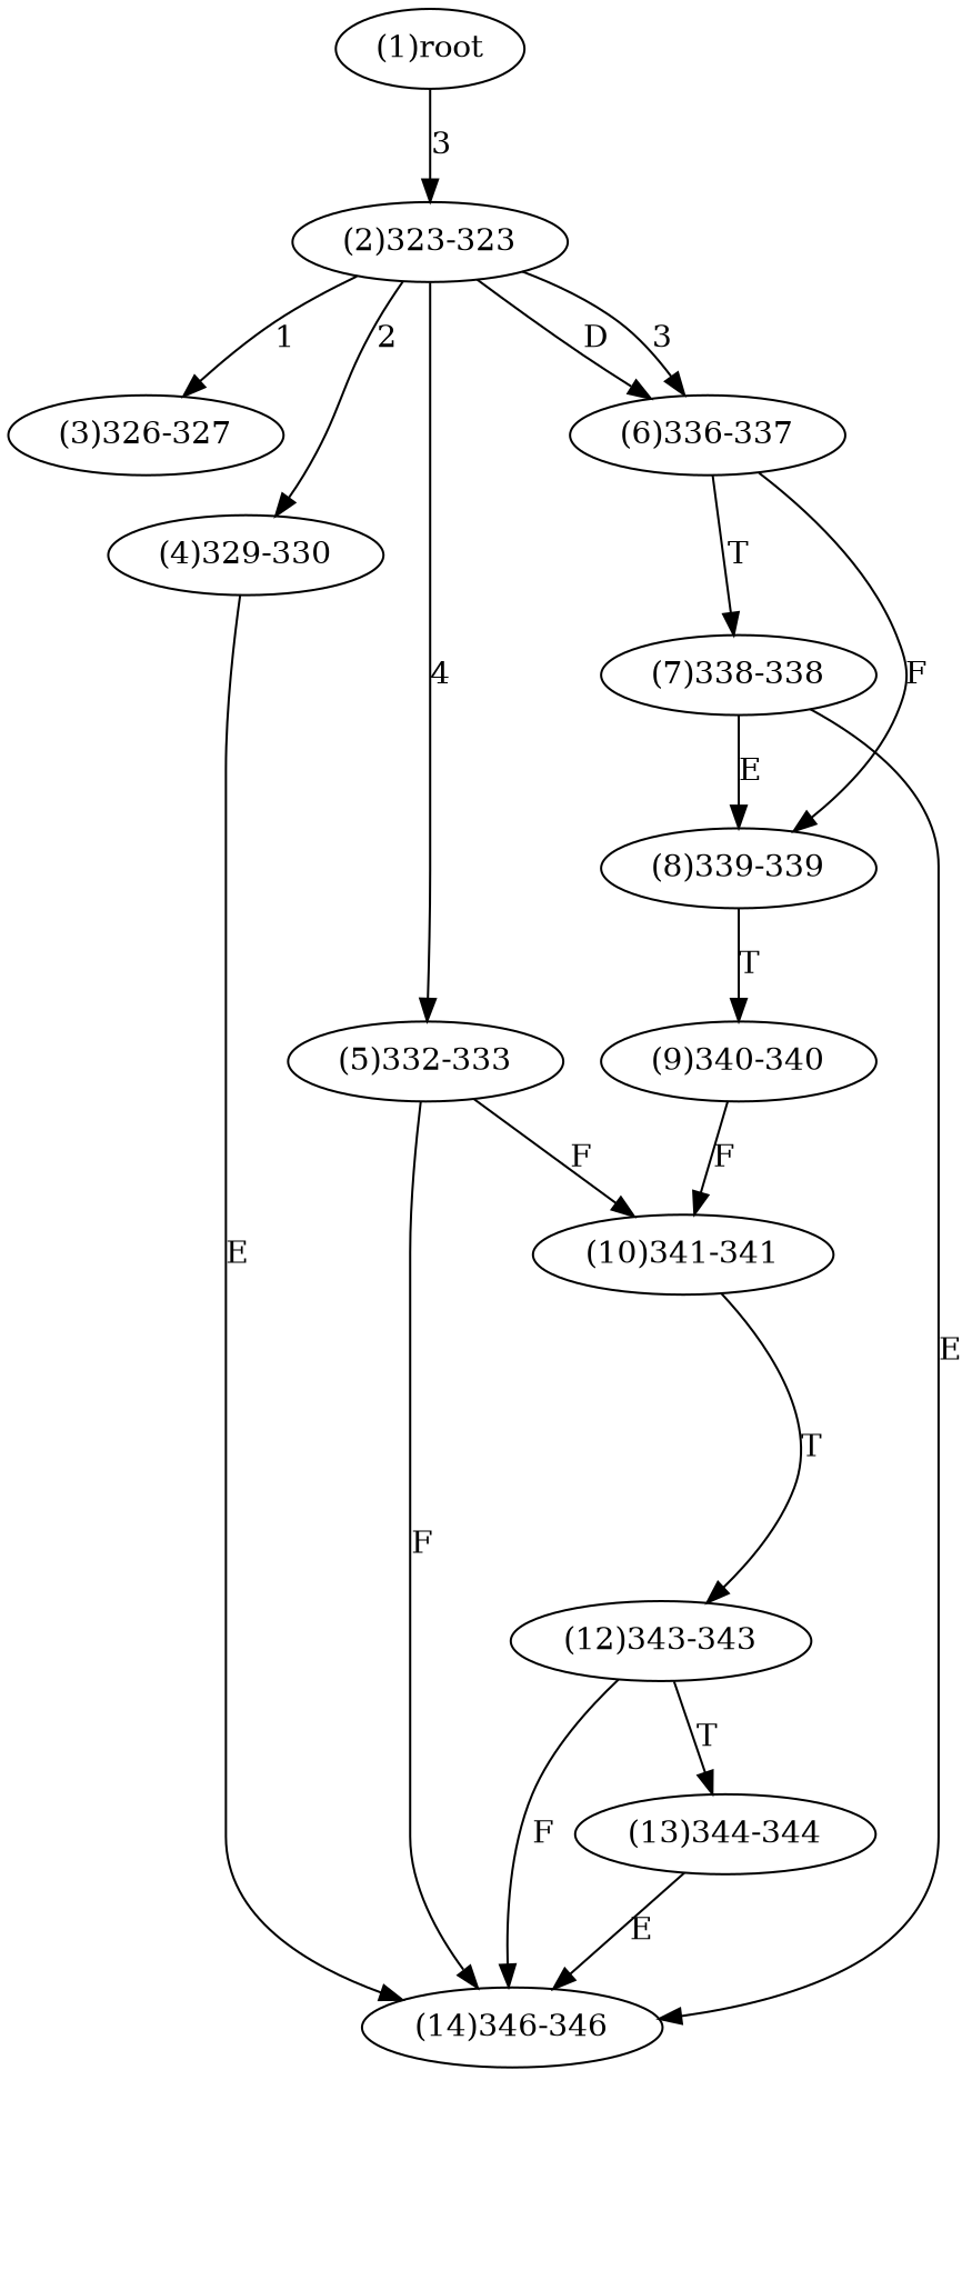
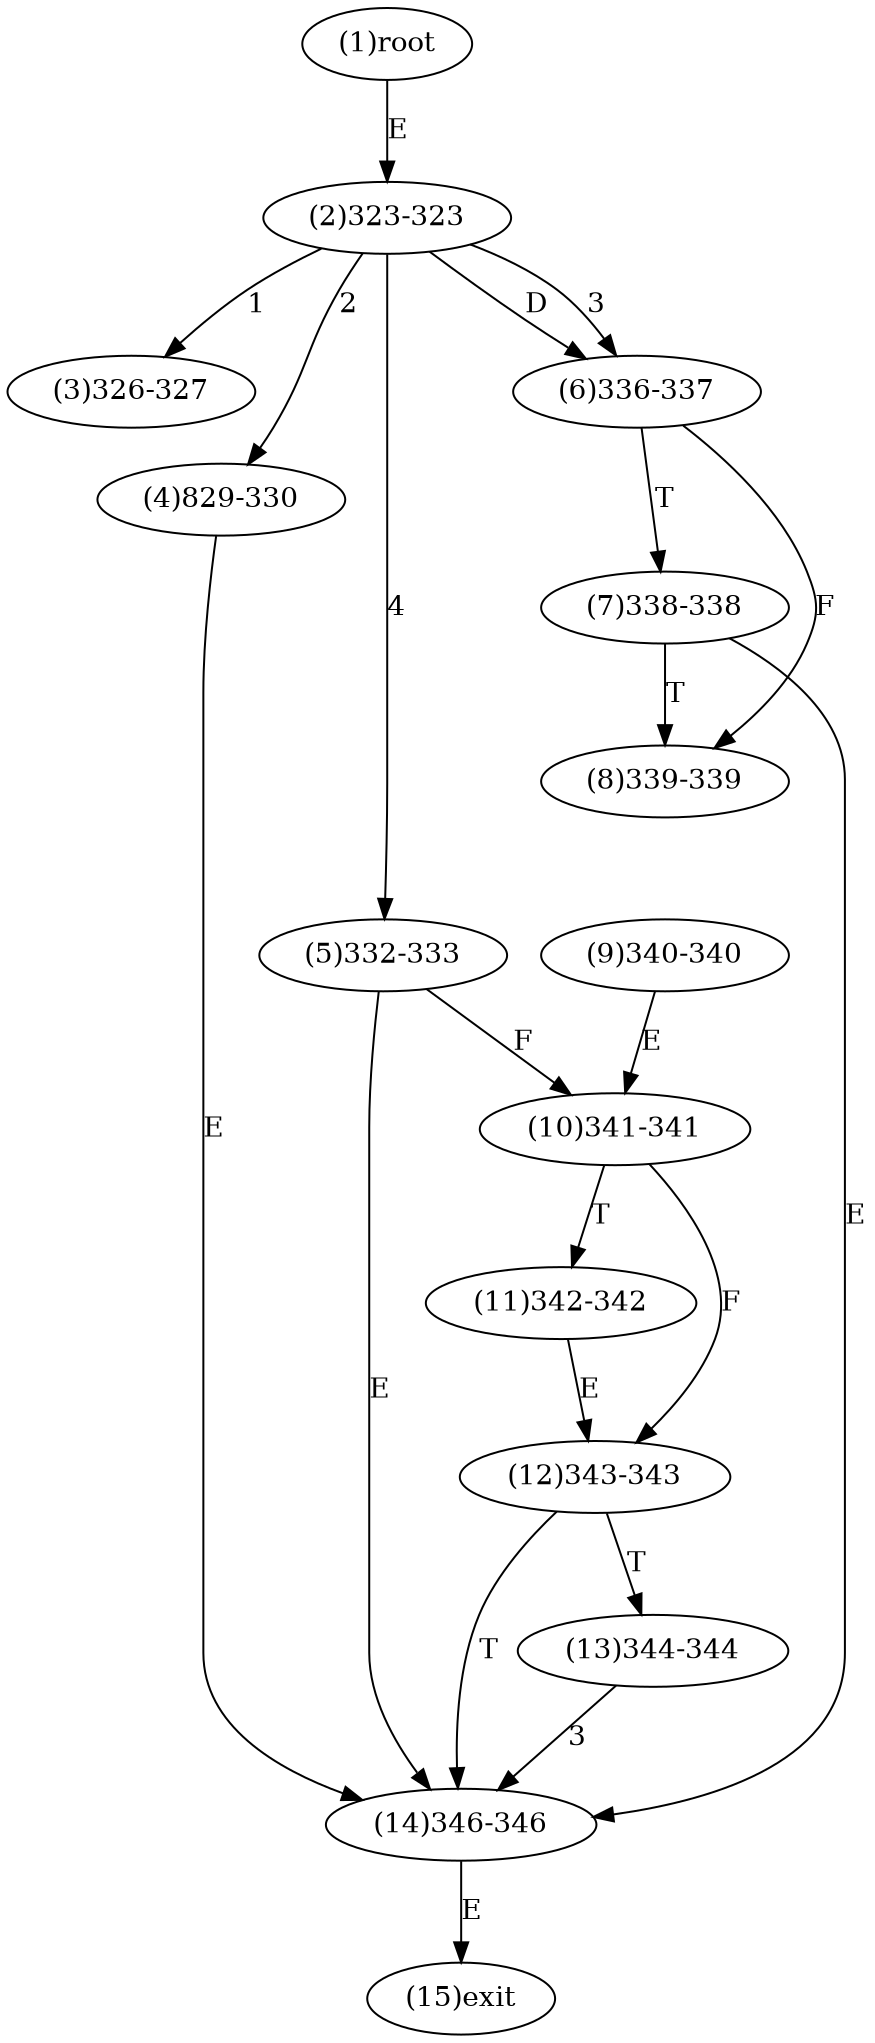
  digraph {
    n1 [label="(1)root"]
    n2 [label="(2)323-323"]
    n3 [label="(3)326-327"]
-   n4 [label="(4)329-330"]
+   n4 [label="(4)829-330"]
    n5 [label="(5)332-333"]
    n6 [label="(6)336-337"]
    n7 [label="(14)346-346"]
    n8 [label="(10)341-341"]
    n9 [label="(7)338-338"]
    n10 [label="(8)339-339"]
+   n11 [label="(15)exit"]
    n12 [label="(9)340-340"]
+   n13 [label="(11)342-342"]
    n14 [label="(12)343-343"]
    n15 [label="(13)344-344"]
-   n1 -> n2 [label=3]
+   n1 -> n2 [label=E]
    n2 -> n3 [label=1]
    n2 -> n4 [label=2]
    n2 -> n5 [label=4]
    n2 -> n6 [label=3]
    n2 -> n6 [label=D]
    n4 -> n7 [label=E]
-   n5 -> n7 [label=F]
+   n5 -> n7 [label=E]
    n5 -> n8 [label=F]
    n6 -> n9 [label=T]
    n6 -> n10 [label=F]
-   n8 -> n14 [label=T]
+   n7 -> n11 [label=E]
+   n8 -> n13 [label=T]
+   n8 -> n14 [label=F]
    n9 -> n7 [label=E]
-   n9 -> n10 [label=E]
-   n10 -> n12 [label=T]
-   n12 -> n8 [label=F]
-   n14 -> n7 [label=F]
+   n9 -> n10 [label=T]
+   n12 -> n8 [label=E]
+   n13 -> n14 [label=E]
+   n14 -> n7 [label=T]
    n14 -> n15 [label=T]
-   n15 -> n7 [label=E]
+   n15 -> n7 [label=3]
  }
